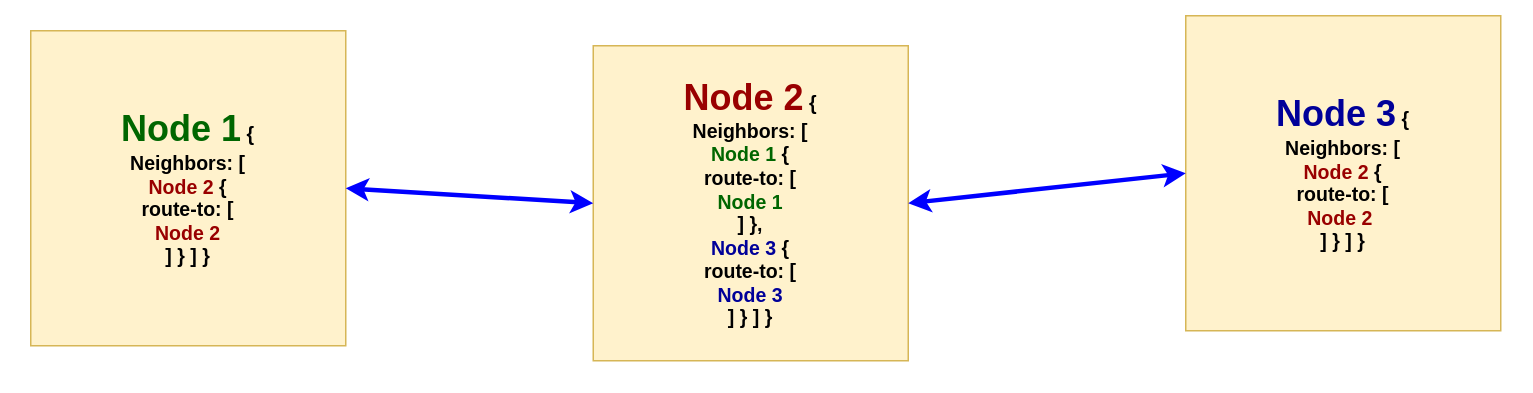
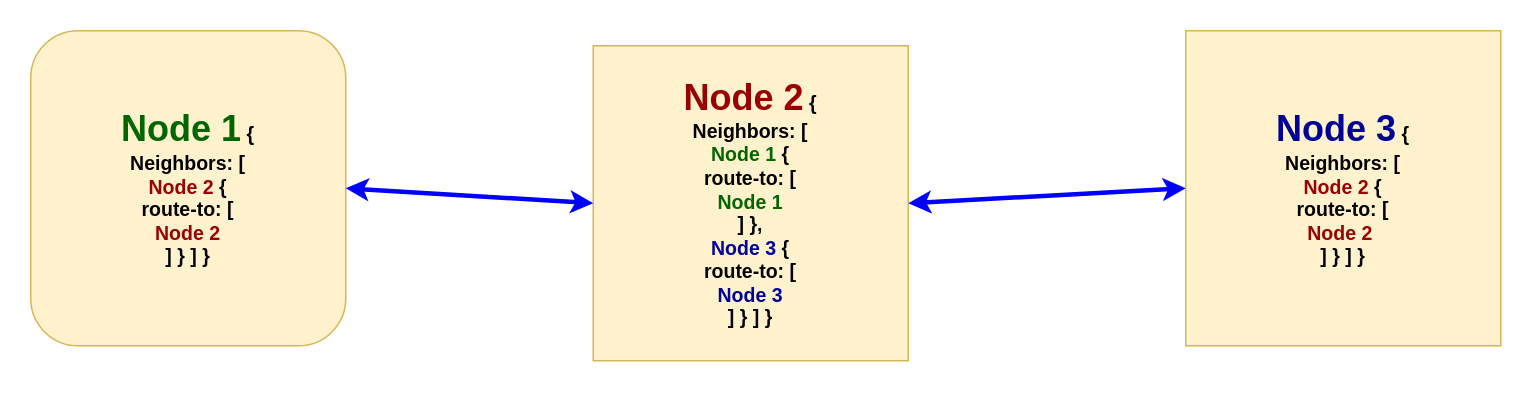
  <mxCell id="0" />
  <mxCell id="1" parent="0" />
- <mxCell id="2" value="&lt;b&gt;&lt;font color=&quot;#006600&quot; style=&quot;font-size: 24px;&quot;&gt;Node 1&lt;/font&gt;&lt;span style=&quot;font-size: 13px;&quot;&gt;&amp;nbsp;{&lt;/span&gt;&lt;/b&gt;&lt;div style=&quot;font-size: 13px;&quot;&gt;&lt;b style=&quot;&quot;&gt;&lt;font style=&quot;font-size: 13px;&quot;&gt;Neighbors: [&lt;/font&gt;&lt;/b&gt;&lt;/div&gt;&lt;div style=&quot;font-size: 13px;&quot;&gt;&lt;b&gt;&lt;font style=&quot;font-size: 13px;&quot;&gt;&lt;font color=&quot;#990000&quot; style=&quot;font-size: 13px;&quot;&gt;Node 2&lt;/font&gt;&lt;font style=&quot;font-size: 13px;&quot; color=&quot;#006600&quot;&gt; &lt;/font&gt;{&lt;/font&gt;&lt;/b&gt;&lt;/div&gt;&lt;div style=&quot;font-size: 13px;&quot;&gt;&lt;b&gt;&lt;font style=&quot;font-size: 13px;&quot;&gt;route-to: [&lt;/font&gt;&lt;/b&gt;&lt;/div&gt;&lt;div style=&quot;font-size: 13px;&quot;&gt;&lt;b&gt;&lt;font color=&quot;#990000&quot; style=&quot;font-size: 13px;&quot;&gt;Node 2&lt;/font&gt;&lt;/b&gt;&lt;/div&gt;&lt;div style=&quot;font-size: 13px;&quot;&gt;&lt;b style=&quot;background-color: initial;&quot;&gt;]&amp;nbsp;&lt;/b&gt;&lt;b style=&quot;background-color: initial;&quot;&gt;}&lt;/b&gt;&lt;b style=&quot;background-color: initial;&quot;&gt;&amp;nbsp;&lt;/b&gt;&lt;b style=&quot;background-color: initial;&quot;&gt;]&amp;nbsp;&lt;/b&gt;&lt;b style=&quot;background-color: initial;&quot;&gt;}&lt;/b&gt;&lt;/div&gt;" style="whiteSpace=wrap;html=1;aspect=fixed;fillColor=#fff2cc;strokeColor=#d6b656;" vertex="1" parent="1"><mxGeometry x="20" y="20" width="210" height="210" as="geometry" /></mxCell>
+ <mxCell id="2" value="&lt;b&gt;&lt;font color=&quot;#006600&quot; style=&quot;font-size: 24px;&quot;&gt;Node 1&lt;/font&gt;&lt;span style=&quot;font-size: 13px;&quot;&gt;&amp;nbsp;{&lt;/span&gt;&lt;/b&gt;&lt;div style=&quot;font-size: 13px;&quot;&gt;&lt;b style=&quot;&quot;&gt;&lt;font style=&quot;font-size: 13px;&quot;&gt;Neighbors: [&lt;/font&gt;&lt;/b&gt;&lt;/div&gt;&lt;div style=&quot;font-size: 13px;&quot;&gt;&lt;b&gt;&lt;font style=&quot;font-size: 13px;&quot;&gt;&lt;font color=&quot;#990000&quot; style=&quot;font-size: 13px;&quot;&gt;Node 2&lt;/font&gt;&lt;font style=&quot;font-size: 13px;&quot; color=&quot;#006600&quot;&gt; &lt;/font&gt;{&lt;/font&gt;&lt;/b&gt;&lt;/div&gt;&lt;div style=&quot;font-size: 13px;&quot;&gt;&lt;b&gt;&lt;font style=&quot;font-size: 13px;&quot;&gt;route-to: [&lt;/font&gt;&lt;/b&gt;&lt;/div&gt;&lt;div style=&quot;font-size: 13px;&quot;&gt;&lt;b&gt;&lt;font color=&quot;#990000&quot; style=&quot;font-size: 13px;&quot;&gt;Node 2&lt;/font&gt;&lt;/b&gt;&lt;/div&gt;&lt;div style=&quot;font-size: 13px;&quot;&gt;&lt;b style=&quot;background-color: initial;&quot;&gt;]&amp;nbsp;&lt;/b&gt;&lt;b style=&quot;background-color: initial;&quot;&gt;}&lt;/b&gt;&lt;b style=&quot;background-color: initial;&quot;&gt;&amp;nbsp;&lt;/b&gt;&lt;b style=&quot;background-color: initial;&quot;&gt;]&amp;nbsp;&lt;/b&gt;&lt;b style=&quot;background-color: initial;&quot;&gt;}&lt;/b&gt;&lt;/div&gt;" style="whiteSpace=wrap;html=1;aspect=fixed;fillColor=#fff2cc;strokeColor=#d6b656;rounded=1;" vertex="1" parent="1"><mxGeometry x="20" y="20" width="210" height="210" as="geometry" /></mxCell>
  <mxCell id="3" value="&lt;b style=&quot;&quot;&gt;&lt;font color=&quot;#990000&quot; style=&quot;font-size: 24px;&quot;&gt;Node 2&lt;/font&gt;&lt;span style=&quot;font-size: 13px;&quot;&gt; {&lt;/span&gt;&lt;/b&gt;&lt;div style=&quot;font-size: 13px;&quot;&gt;&lt;div&gt;&lt;b&gt;Neighbors: [&lt;/b&gt;&lt;/div&gt;&lt;div&gt;&lt;b&gt;&lt;font color=&quot;#006600&quot;&gt;Node 1&lt;/font&gt;&amp;nbsp;{&lt;/b&gt;&lt;/div&gt;&lt;div&gt;&lt;b&gt;route-to: [&lt;/b&gt;&lt;/div&gt;&lt;div&gt;&lt;font style=&quot;background-color: initial;&quot;&gt;&lt;b style=&quot;background-color: initial;&quot;&gt;&lt;font color=&quot;#006600&quot;&gt;Node 1&lt;/font&gt;&lt;/b&gt;&lt;/font&gt;&lt;br&gt;&lt;/div&gt;&lt;div&gt;&lt;b&gt;]&amp;nbsp;&lt;/b&gt;&lt;b style=&quot;background-color: initial;&quot;&gt;},&lt;/b&gt;&lt;/div&gt;&lt;div&gt;&lt;div&gt;&lt;b style=&quot;background-color: initial;&quot;&gt;&lt;font color=&quot;#000099&quot;&gt;Node 3&lt;/font&gt;&lt;/b&gt;&lt;b&gt;&amp;nbsp;{&lt;/b&gt;&lt;/div&gt;&lt;div&gt;&lt;b&gt;route-to: [&lt;/b&gt;&lt;/div&gt;&lt;div&gt;&lt;b style=&quot;background-color: initial;&quot;&gt;&lt;font color=&quot;#000099&quot;&gt;Node 3&lt;/font&gt;&lt;/b&gt;&lt;br&gt;&lt;/div&gt;&lt;div&gt;&lt;b&gt;]&amp;nbsp;&lt;/b&gt;&lt;b style=&quot;background-color: initial;&quot;&gt;}&amp;nbsp;&lt;/b&gt;&lt;b style=&quot;background-color: initial;&quot;&gt;]&amp;nbsp;&lt;/b&gt;&lt;b style=&quot;background-color: initial;&quot;&gt;}&lt;/b&gt;&lt;/div&gt;&lt;/div&gt;&lt;/div&gt;" style="whiteSpace=wrap;html=1;aspect=fixed;fillColor=#fff2cc;strokeColor=#d6b656;" vertex="1" parent="1"><mxGeometry x="395" y="30" width="210" height="210" as="geometry" /></mxCell>
- <mxCell id="4" value="&lt;b style=&quot;&quot;&gt;&lt;font color=&quot;#000099&quot; style=&quot;font-size: 24px;&quot;&gt;Node 3&lt;/font&gt;&lt;span style=&quot;font-size: 13px;&quot;&gt;&amp;nbsp;{&lt;/span&gt;&lt;/b&gt;&lt;div style=&quot;font-size: 13px;&quot;&gt;&lt;b style=&quot;&quot;&gt;&lt;font style=&quot;font-size: 13px;&quot;&gt;Neighbors: [&lt;/font&gt;&lt;/b&gt;&lt;/div&gt;&lt;div style=&quot;font-size: 13px;&quot;&gt;&lt;b style=&quot;background-color: initial;&quot;&gt;&lt;font color=&quot;#990000&quot;&gt;Node 2&lt;/font&gt;&lt;/b&gt;&lt;b&gt;&lt;font style=&quot;font-size: 13px;&quot;&gt;&amp;nbsp;{&lt;/font&gt;&lt;/b&gt;&lt;/div&gt;&lt;div style=&quot;font-size: 13px;&quot;&gt;&lt;b&gt;&lt;font style=&quot;font-size: 13px;&quot;&gt;route-to: [&lt;/font&gt;&lt;/b&gt;&lt;/div&gt;&lt;div style=&quot;font-size: 13px;&quot;&gt;&lt;b style=&quot;background-color: initial;&quot;&gt;&lt;font color=&quot;#990000&quot;&gt;Node 2&lt;/font&gt;&lt;/b&gt;&lt;font style=&quot;background-color: initial;&quot;&gt;&lt;b&gt;&amp;nbsp;&lt;/b&gt;&lt;/font&gt;&lt;/div&gt;&lt;div style=&quot;font-size: 13px;&quot;&gt;&lt;b style=&quot;background-color: initial;&quot;&gt;]&amp;nbsp;&lt;/b&gt;&lt;b style=&quot;background-color: initial;&quot;&gt;}&lt;/b&gt;&lt;b style=&quot;background-color: initial;&quot;&gt;&amp;nbsp;&lt;/b&gt;&lt;font style=&quot;background-color: initial;&quot;&gt;&lt;b style=&quot;background-color: initial;&quot;&gt;]&amp;nbsp;&lt;/b&gt;&lt;/font&gt;&lt;b style=&quot;background-color: initial;&quot;&gt;}&lt;/b&gt;&lt;/div&gt;" style="whiteSpace=wrap;html=1;aspect=fixed;fillColor=#fff2cc;strokeColor=#d6b656;" vertex="1" parent="1"><mxGeometry x="790" y="10" width="210" height="210" as="geometry" /></mxCell>
+ <mxCell id="4" value="&lt;b style=&quot;&quot;&gt;&lt;font color=&quot;#000099&quot; style=&quot;font-size: 24px;&quot;&gt;Node 3&lt;/font&gt;&lt;span style=&quot;font-size: 13px;&quot;&gt;&amp;nbsp;{&lt;/span&gt;&lt;/b&gt;&lt;div style=&quot;font-size: 13px;&quot;&gt;&lt;b style=&quot;&quot;&gt;&lt;font style=&quot;font-size: 13px;&quot;&gt;Neighbors: [&lt;/font&gt;&lt;/b&gt;&lt;/div&gt;&lt;div style=&quot;font-size: 13px;&quot;&gt;&lt;b style=&quot;background-color: initial;&quot;&gt;&lt;font color=&quot;#990000&quot;&gt;Node 2&lt;/font&gt;&lt;/b&gt;&lt;b&gt;&lt;font style=&quot;font-size: 13px;&quot;&gt;&amp;nbsp;{&lt;/font&gt;&lt;/b&gt;&lt;/div&gt;&lt;div style=&quot;font-size: 13px;&quot;&gt;&lt;b&gt;&lt;font style=&quot;font-size: 13px;&quot;&gt;route-to: [&lt;/font&gt;&lt;/b&gt;&lt;/div&gt;&lt;div style=&quot;font-size: 13px;&quot;&gt;&lt;b style=&quot;background-color: initial;&quot;&gt;&lt;font color=&quot;#990000&quot;&gt;Node 2&lt;/font&gt;&lt;/b&gt;&lt;font style=&quot;background-color: initial;&quot;&gt;&lt;b&gt;&amp;nbsp;&lt;/b&gt;&lt;/font&gt;&lt;/div&gt;&lt;div style=&quot;font-size: 13px;&quot;&gt;&lt;b style=&quot;background-color: initial;&quot;&gt;]&amp;nbsp;&lt;/b&gt;&lt;b style=&quot;background-color: initial;&quot;&gt;}&lt;/b&gt;&lt;b style=&quot;background-color: initial;&quot;&gt;&amp;nbsp;&lt;/b&gt;&lt;font style=&quot;background-color: initial;&quot;&gt;&lt;b style=&quot;background-color: initial;&quot;&gt;]&amp;nbsp;&lt;/b&gt;&lt;/font&gt;&lt;b style=&quot;background-color: initial;&quot;&gt;}&lt;/b&gt;&lt;/div&gt;" style="whiteSpace=wrap;html=1;aspect=fixed;fillColor=#fff2cc;strokeColor=#d6b656;" vertex="1" parent="1"><mxGeometry x="790" y="20" width="210" height="210" as="geometry" /></mxCell>
  <mxCell id="5" value="" style="endArrow=classic;startArrow=classic;html=1;rounded=0;exitX=1;exitY=0.5;exitDx=0;exitDy=0;entryX=0;entryY=0.5;entryDx=0;entryDy=0;strokeWidth=3;strokeColor=#0000FF;" edge="1" parent="1" source="2" target="3"><mxGeometry width="50" height="50" relative="1" as="geometry"><mxPoint x="270" y="110" as="sourcePoint" /><mxPoint x="470" y="175" as="targetPoint" /></mxGeometry></mxCell>
  <mxCell id="6" value="" style="endArrow=classic;startArrow=classic;html=1;rounded=0;exitX=1;exitY=0.5;exitDx=0;exitDy=0;strokeWidth=3;strokeColor=#0000FF;entryX=0;entryY=0.5;entryDx=0;entryDy=0;" edge="1" parent="1" source="3" target="4"><mxGeometry width="50" height="50" relative="1" as="geometry"><mxPoint x="240" y="83" as="sourcePoint" /><mxPoint x="370" y="320" as="targetPoint" /></mxGeometry></mxCell>
